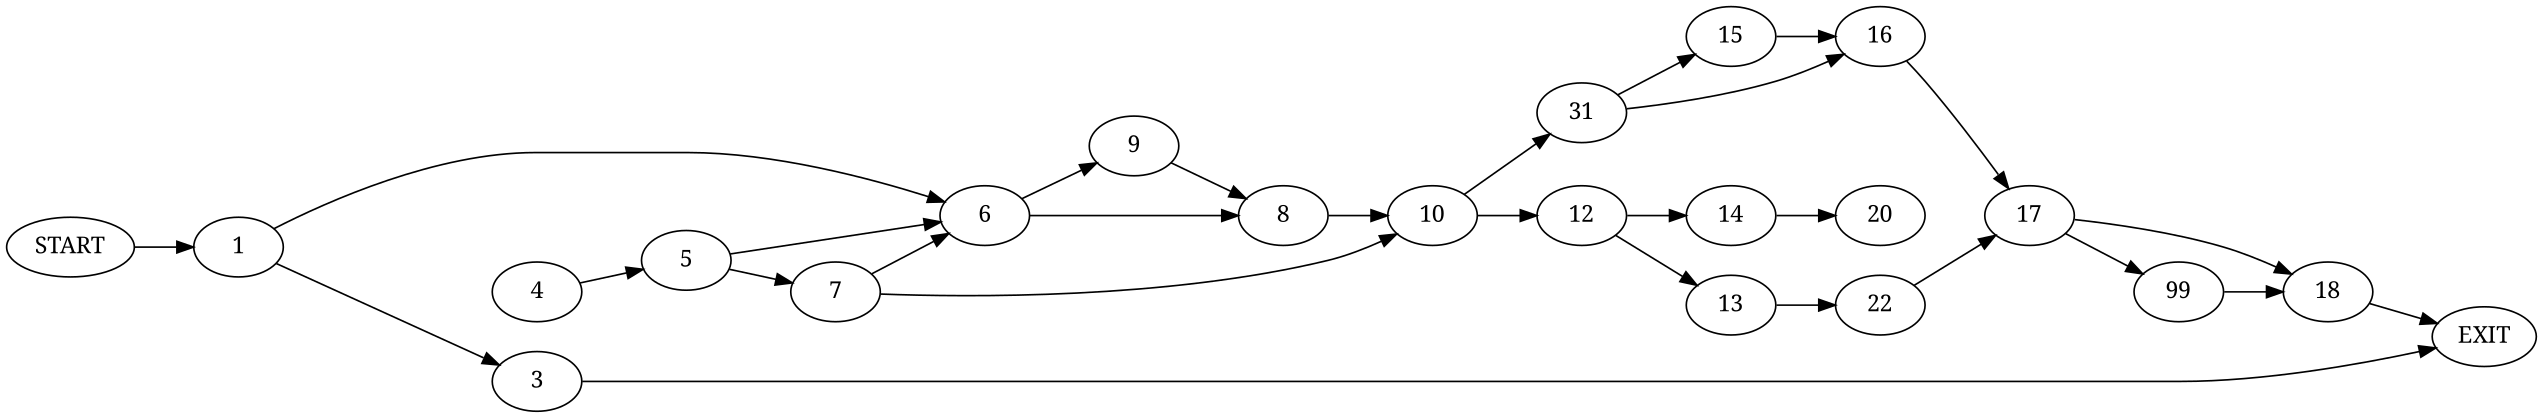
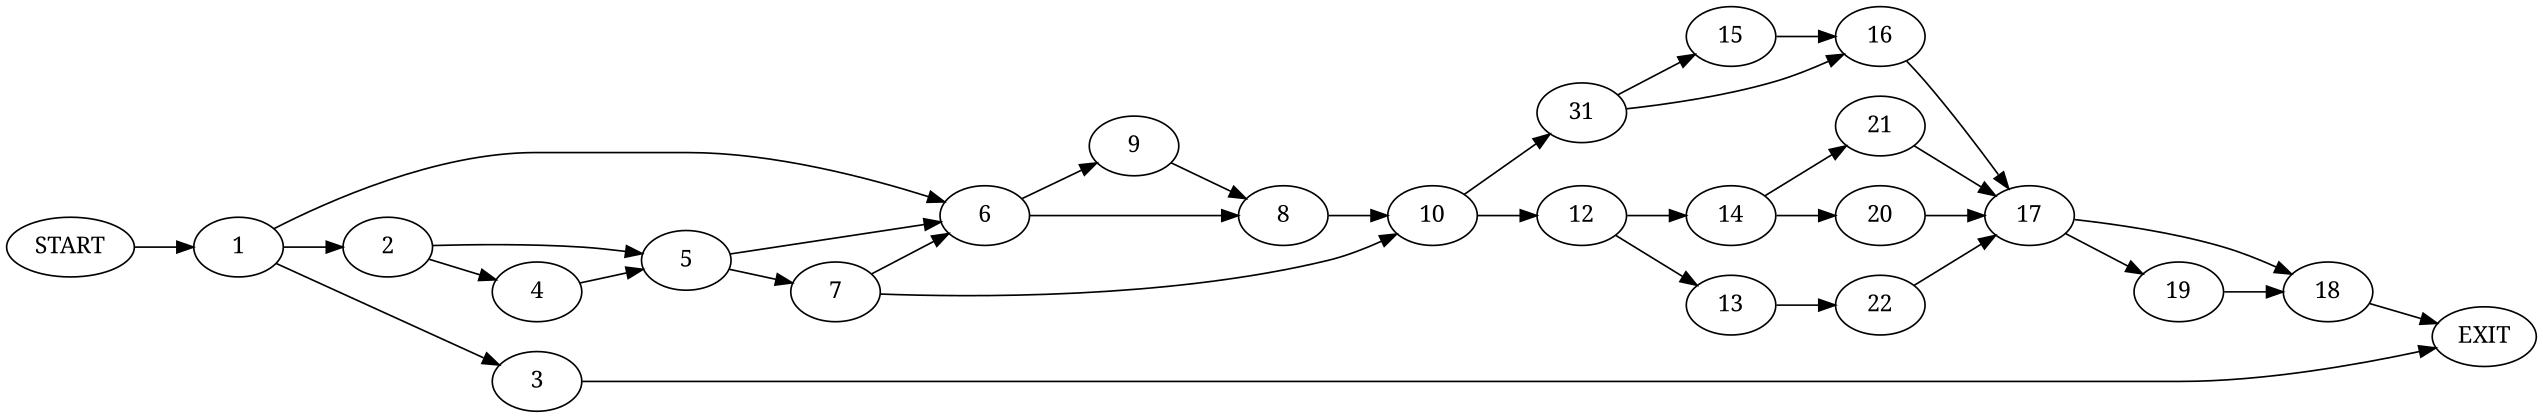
  digraph {
    fontname="Noto Serif"
    rankdir=LR
    node [fontname="Noto Serif"]
    edge [fontname="Noto Serif"]
    n1 [label=START]
    1
+   2
    3
    6
    n6 [label=EXIT]
    4
    5
    7
    8
    9
    10
    n13 [label=31]
    12
    15
    16
    13
    14
    17
    22
    20
+   21
    18
-   19 [label=99]
+   19
    n1 -> 1
+   1 -> 2
    1 -> 3
    1 -> 6
+   2 -> 4
+   2 -> 5
    3 -> n6
    6 -> 8
    6 -> 9
    4 -> 5
    5 -> 6
    5 -> 7
    7 -> 6
    7 -> 10
    8 -> 10
    9 -> 8
    10 -> n13
    10 -> 12
    n13 -> 15
    n13 -> 16
    12 -> 13
    12 -> 14
    15 -> 16
    16 -> 17
    13 -> 22
    14 -> 20
+   14 -> 21
    17 -> 18
    17 -> 19
    22 -> 17
+   20 -> 17
+   21 -> 17
    18 -> n6
    19 -> 18
  }
